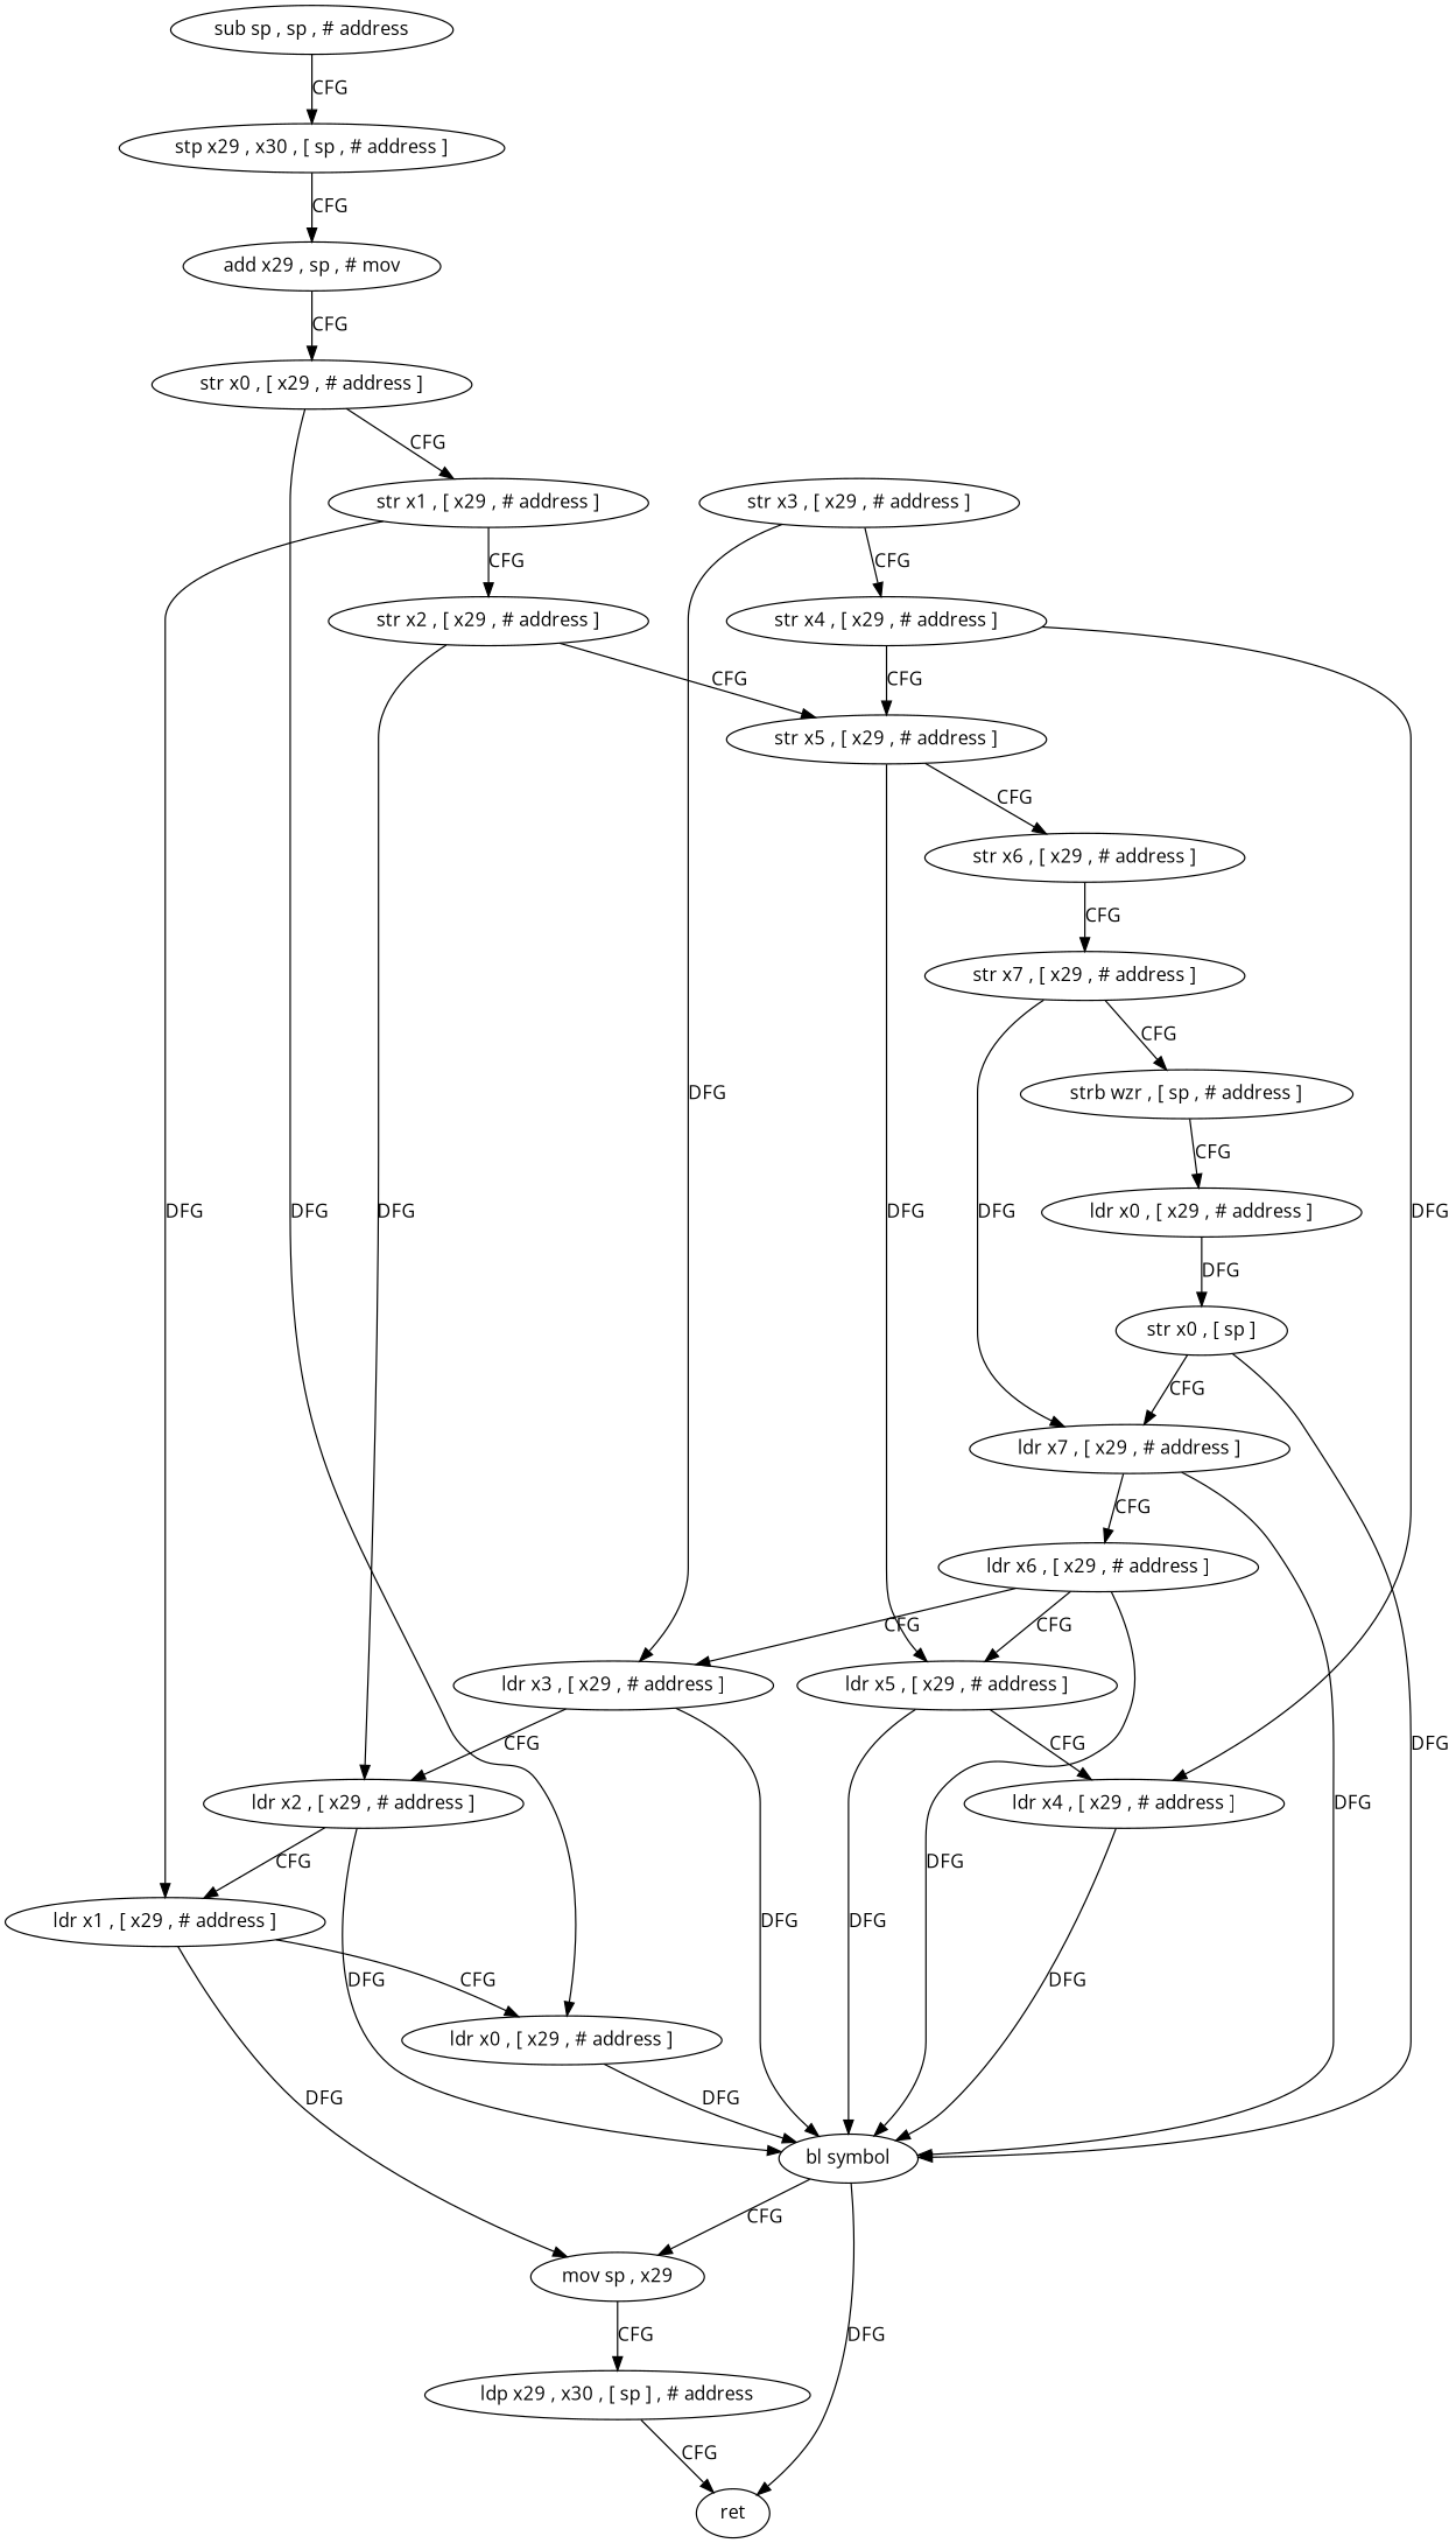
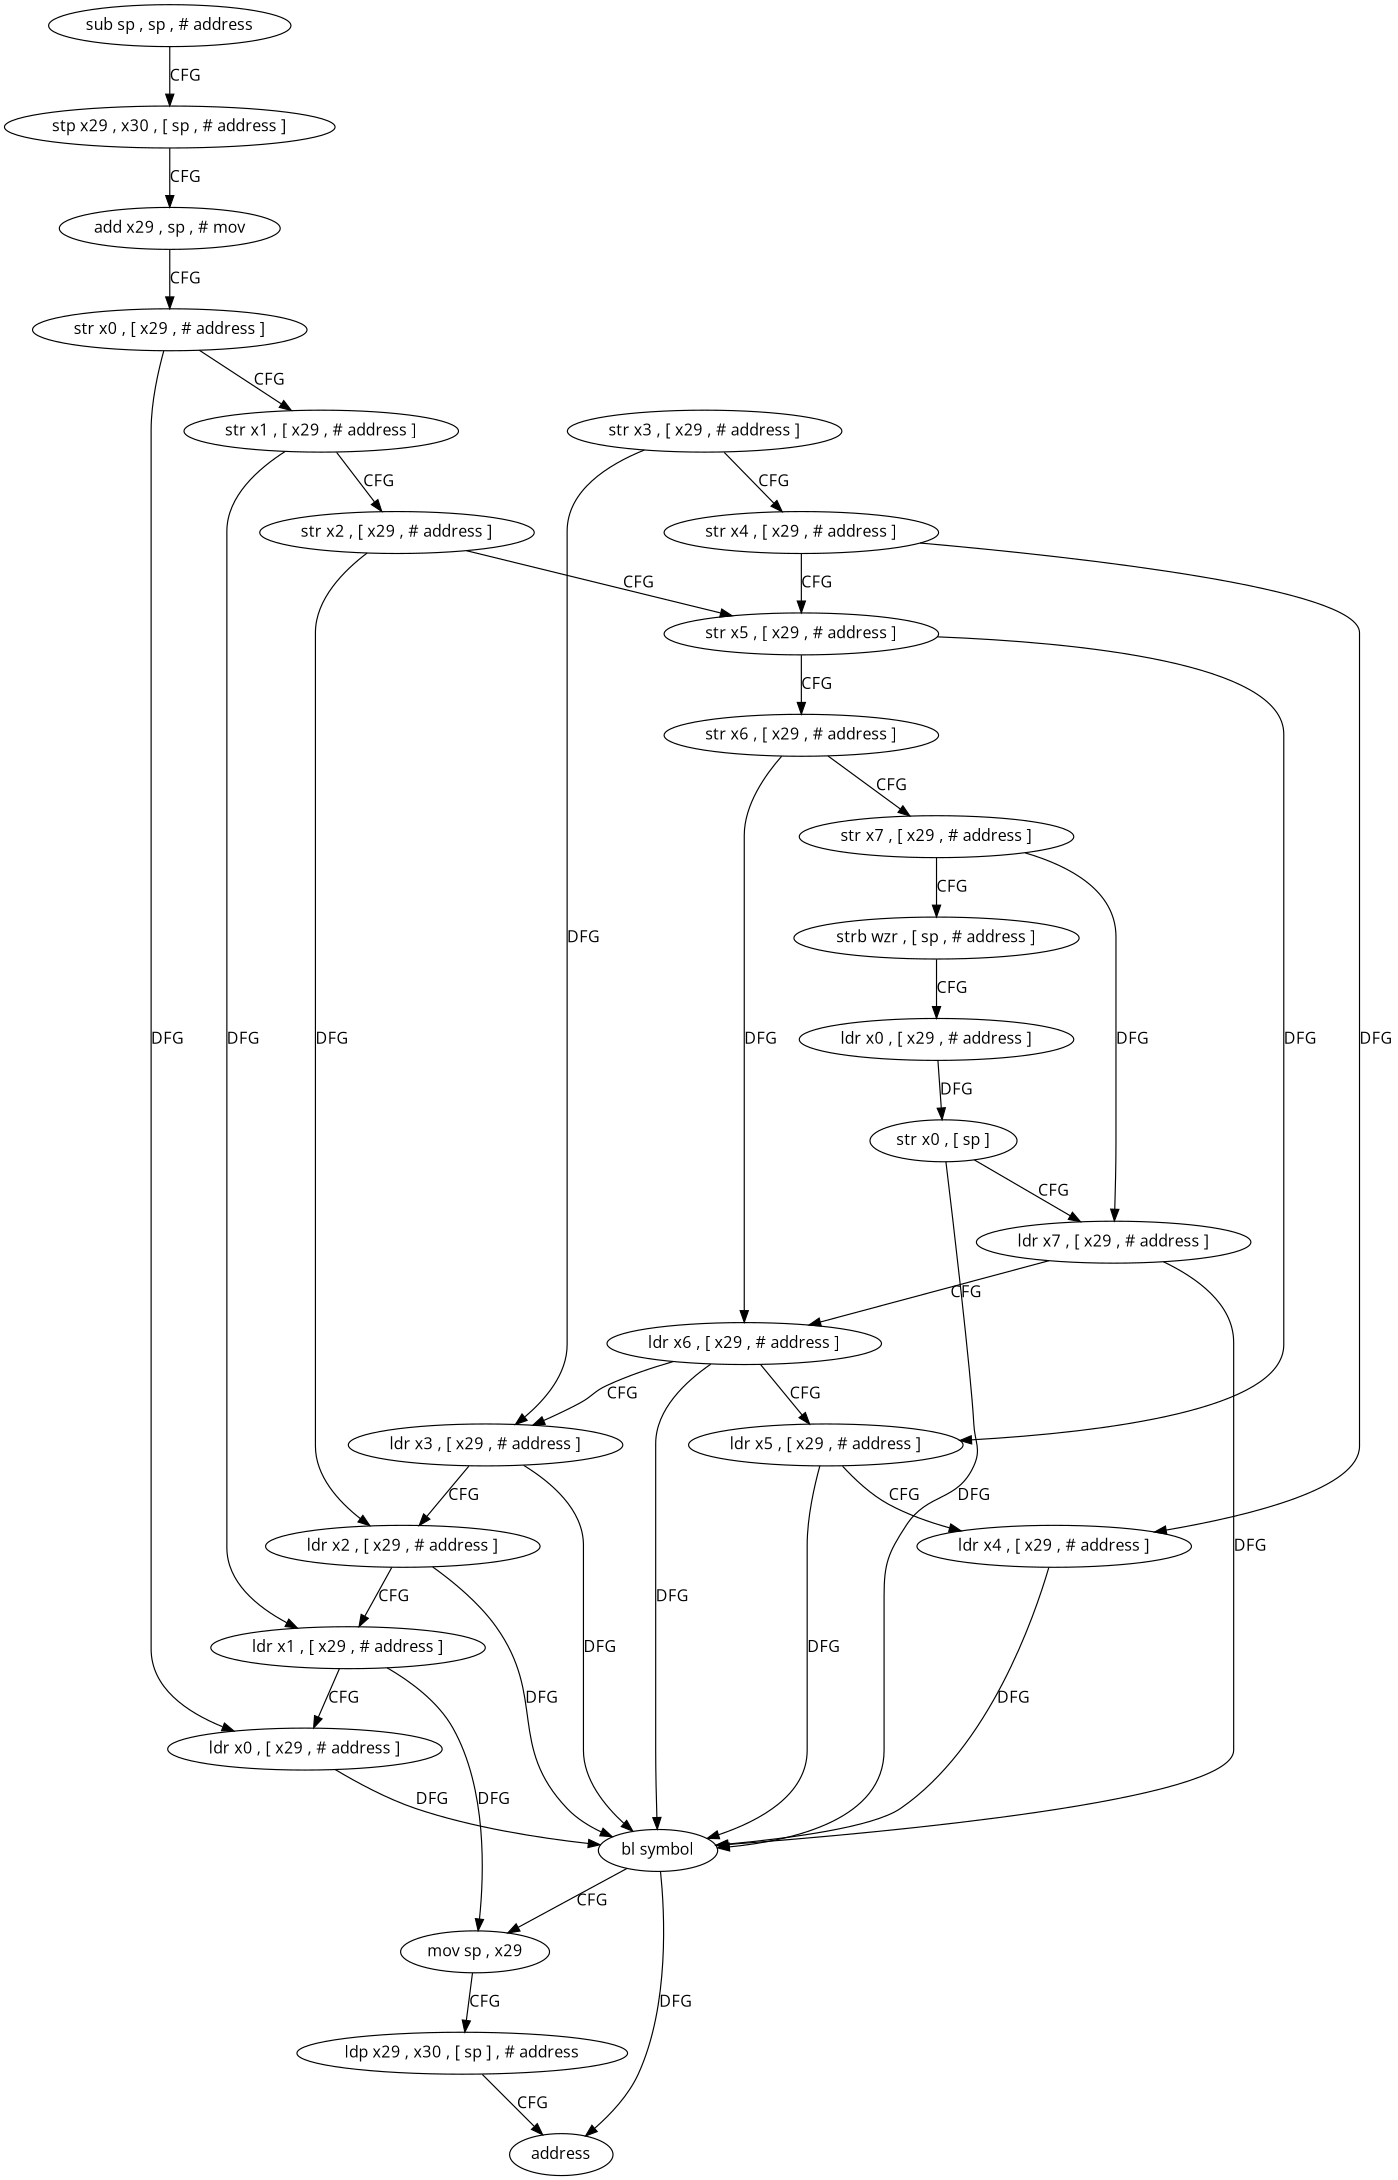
  digraph {
    fontname="Open Sans"
    node [fontname="Open Sans"]
    edge [fontname="Open Sans"]
    n1 [label="sub sp , sp , # address"]
    n2 [label="stp x29 , x30 , [ sp , # address ]"]
    n3 [label="add x29 , sp , # mov"]
    n4 [label="str x0 , [ x29 , # address ]"]
    n5 [label="str x1 , [ x29 , # address ]"]
    n6 [label="ldr x0 , [ x29 , # address ]"]
    n7 [label="str x2 , [ x29 , # address ]"]
    n8 [label="ldr x1 , [ x29 , # address ]"]
    n9 [label="bl symbol"]
    n10 [label="ldr x2 , [ x29 , # address ]"]
    n11 [label="str x5 , [ x29 , # address ]"]
    n12 [label="mov sp , x29"]
    n13 [label="str x3 , [ x29 , # address ]"]
    n14 [label="str x4 , [ x29 , # address ]"]
    n15 [label="ldr x3 , [ x29 , # address ]"]
    n16 [label="ldr x4 , [ x29 , # address ]"]
    n17 [label="str x6 , [ x29 , # address ]"]
    n18 [label="ldr x5 , [ x29 , # address ]"]
    n19 [label="str x7 , [ x29 , # address ]"]
    n20 [label="ldr x6 , [ x29 , # address ]"]
    n21 [label="strb wzr , [ sp , # address ]"]
    n22 [label="ldr x7 , [ x29 , # address ]"]
    n23 [label="ldr x0 , [ x29 , # address ]"]
    n24 [label="str x0 , [ sp ]"]
-   n25 [label=ret]
+   n25 [label=address]
    n26 [label="ldp x29 , x30 , [ sp ] , # address"]
    n1 -> n2 [label=CFG]
    n2 -> n3 [label=CFG]
    n3 -> n4 [label=CFG]
    n4 -> n5 [label=CFG]
    n4 -> n6 [label=DFG]
    n5 -> n7 [label=CFG]
    n5 -> n8 [label=DFG]
    n6 -> n9 [label=DFG]
    n7 -> n10 [label=DFG]
    n7 -> n11 [label=CFG]
    n8 -> n6 [label=CFG]
    n8 -> n12 [label=DFG]
    n9 -> n12 [label=CFG]
    n9 -> n25 [label=DFG]
    n10 -> n8 [label=CFG]
    n10 -> n9 [label=DFG]
    n11 -> n17 [label=CFG]
    n11 -> n18 [label=DFG]
    n12 -> n26 [label=CFG]
    n13 -> n14 [label=CFG]
    n13 -> n15 [label=DFG]
    n14 -> n11 [label=CFG]
    n14 -> n16 [label=DFG]
    n15 -> n9 [label=DFG]
    n15 -> n10 [label=CFG]
    n16 -> n9 [label=DFG]
    n17 -> n19 [label=CFG]
+   n17 -> n20 [label=DFG]
    n18 -> n9 [label=DFG]
    n18 -> n16 [label=CFG]
    n19 -> n21 [label=CFG]
    n19 -> n22 [label=DFG]
    n20 -> n9 [label=DFG]
    n20 -> n15 [label=CFG]
    n20 -> n18 [label=CFG]
    n21 -> n23 [label=CFG]
    n22 -> n9 [label=DFG]
    n22 -> n20 [label=CFG]
    n23 -> n24 [label=DFG]
    n24 -> n9 [label=DFG]
    n24 -> n22 [label=CFG]
    n26 -> n25 [label=CFG]
  }
